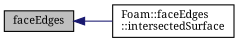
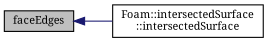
  digraph {
    rankdir=LR
    fontname="Noto Serif"
    node [color=black fontname="Noto Serif" fontsize=10 shape=record]
    n1 [fillcolor=grey75 fontcolor=black height=0.2 label=faceEdges style=filled width=0.4]
-   n2 [height=0.2 label="Foam::faceEdges\l::intersectedSurface" width=0.4]
+   n2 [height=0.2 label="Foam::intersectedSurface\l::intersectedSurface" width=0.4]
    n1 -> n2 [color=midnightblue dir=back fontname="Noto Serif" fontsize=10 labelfontname=Helvetica labelfontsize=10 style=solid]
  }
